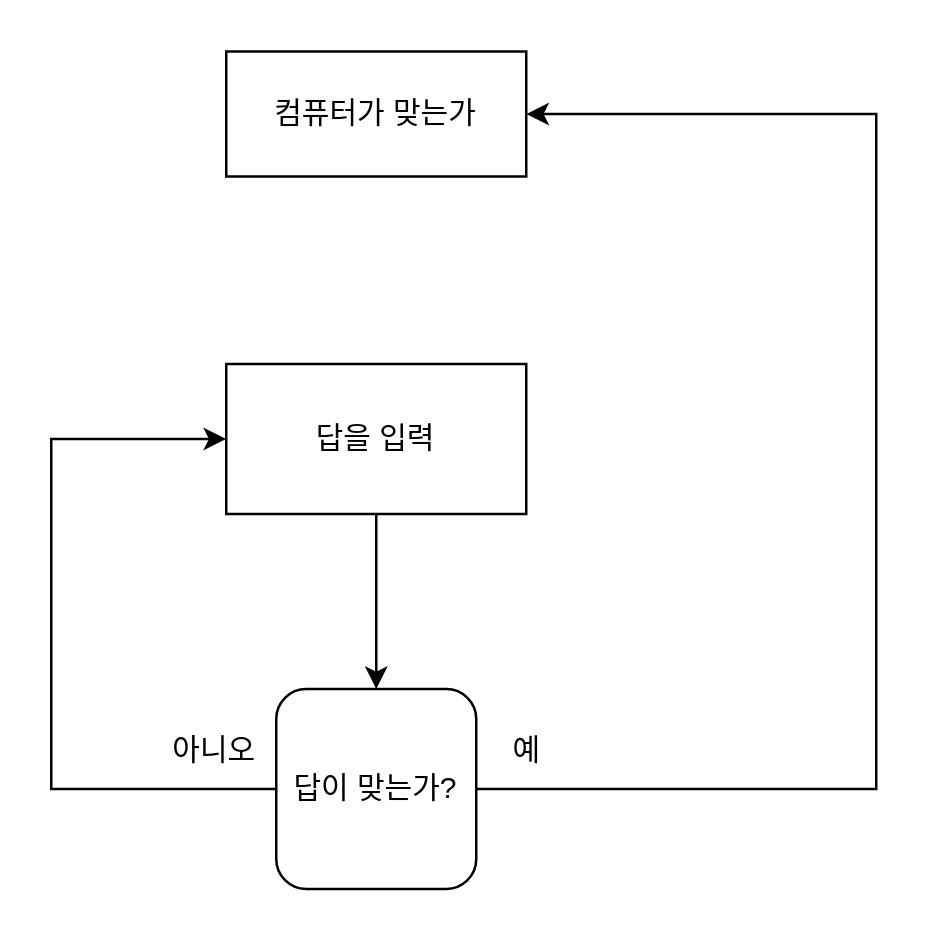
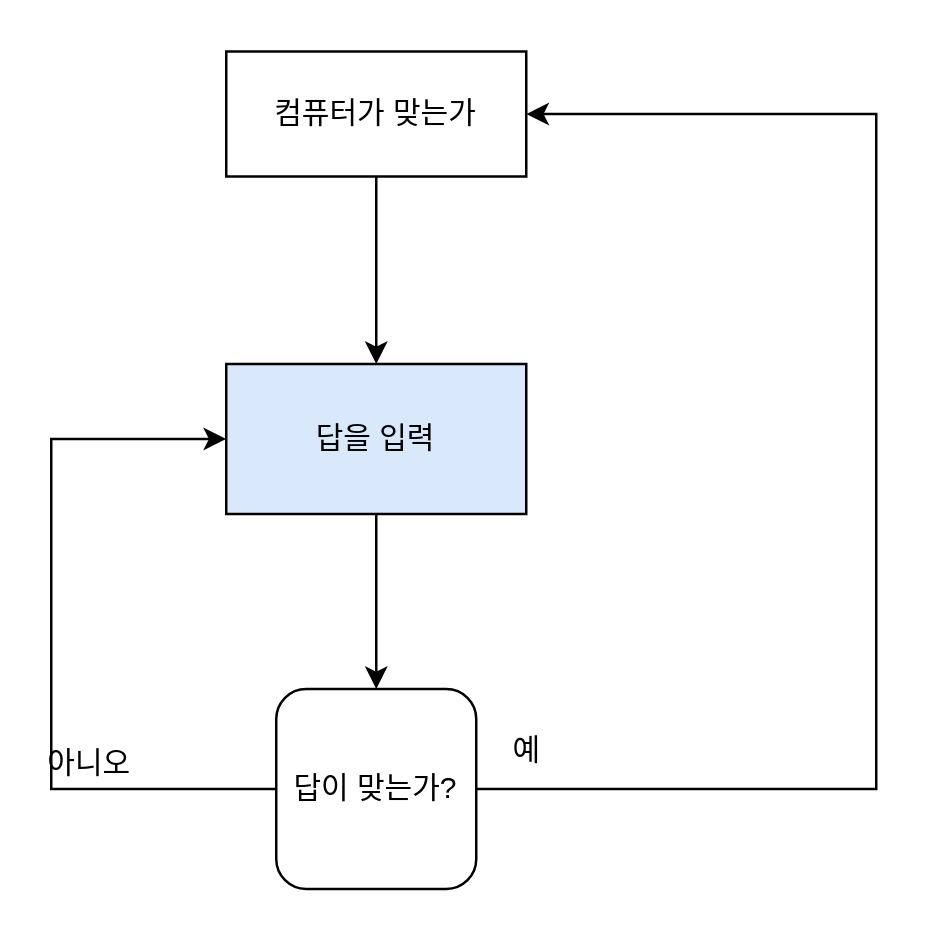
  <mxCell id="0" />
  <mxCell id="1" parent="0" />
+ <mxCell id="2" value="" style="edgeStyle=orthogonalEdgeStyle;rounded=0;orthogonalLoop=1;jettySize=auto;html=1;" edge="1" parent="1" source="3" target="5"><mxGeometry relative="1" as="geometry" /></mxCell>
  <mxCell id="3" value="컴퓨터가 맞는가" style="rounded=0;whiteSpace=wrap;html=1;" vertex="1" parent="1"><mxGeometry x="90" y="20" width="120" height="50" as="geometry" /></mxCell>
  <mxCell id="4" value="" style="edgeStyle=orthogonalEdgeStyle;rounded=0;orthogonalLoop=1;jettySize=auto;html=1;" edge="1" parent="1" source="5" target="8"><mxGeometry relative="1" as="geometry" /></mxCell>
- <mxCell id="5" value="답을 입력" style="whiteSpace=wrap;html=1;rounded=0;" vertex="1" parent="1"><mxGeometry x="90" y="145" width="120" height="60" as="geometry" /></mxCell>
+ <mxCell id="5" value="답을 입력" style="whiteSpace=wrap;html=1;rounded=0;fillColor=#dae8fc;" vertex="1" parent="1"><mxGeometry x="90" y="145" width="120" height="60" as="geometry" /></mxCell>
  <mxCell id="6" style="edgeStyle=orthogonalEdgeStyle;rounded=0;orthogonalLoop=1;jettySize=auto;html=1;" edge="1" parent="1" source="8" target="3"><mxGeometry relative="1" as="geometry"><Array as="points"><mxPoint x="350" y="315" /><mxPoint x="350" y="45" /></Array></mxGeometry></mxCell>
  <mxCell id="7" style="edgeStyle=orthogonalEdgeStyle;rounded=0;orthogonalLoop=1;jettySize=auto;html=1;entryX=0;entryY=0.5;entryDx=0;entryDy=0;" edge="1" parent="1" source="8" target="5"><mxGeometry relative="1" as="geometry"><Array as="points"><mxPoint x="20" y="315" /><mxPoint x="20" y="175" /></Array></mxGeometry></mxCell>
  <mxCell id="8" value="답이 맞는가?" style="whiteSpace=wrap;html=1;rounded=1;" vertex="1" parent="1"><mxGeometry x="110" y="275" width="80" height="80" as="geometry" /></mxCell>
  <mxCell id="9" value="예" style="text;html=1;align=center;verticalAlign=middle;resizable=0;points=[];autosize=1;strokeColor=none;" vertex="1" parent="1"><mxGeometry x="195" y="290" width="30" height="20" as="geometry" /></mxCell>
- <mxCell id="10" value="아니오" style="text;html=1;align=center;verticalAlign=middle;resizable=0;points=[];autosize=1;strokeColor=none;" vertex="1" parent="1"><mxGeometry x="60" y="290" width="50" height="20" as="geometry" /></mxCell>
+ <mxCell id="10" value="아니오" style="text;html=1;align=center;verticalAlign=middle;resizable=0;points=[];autosize=1;strokeColor=none;" vertex="1" parent="1"><mxGeometry x="10" y="295" width="50" height="20" as="geometry" /></mxCell>
